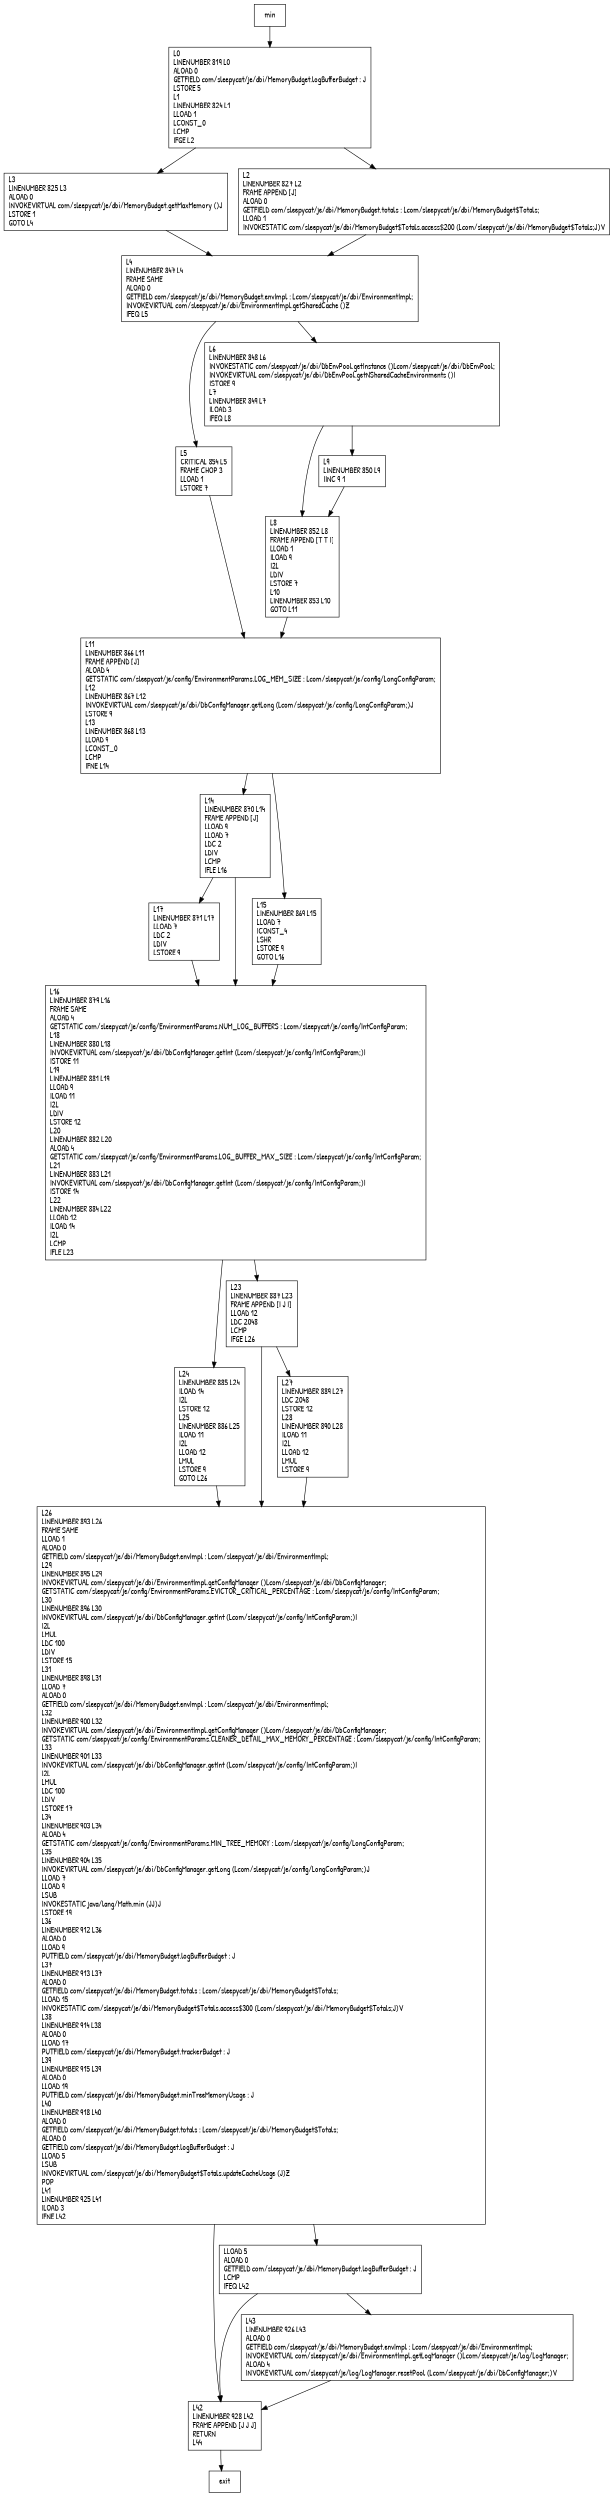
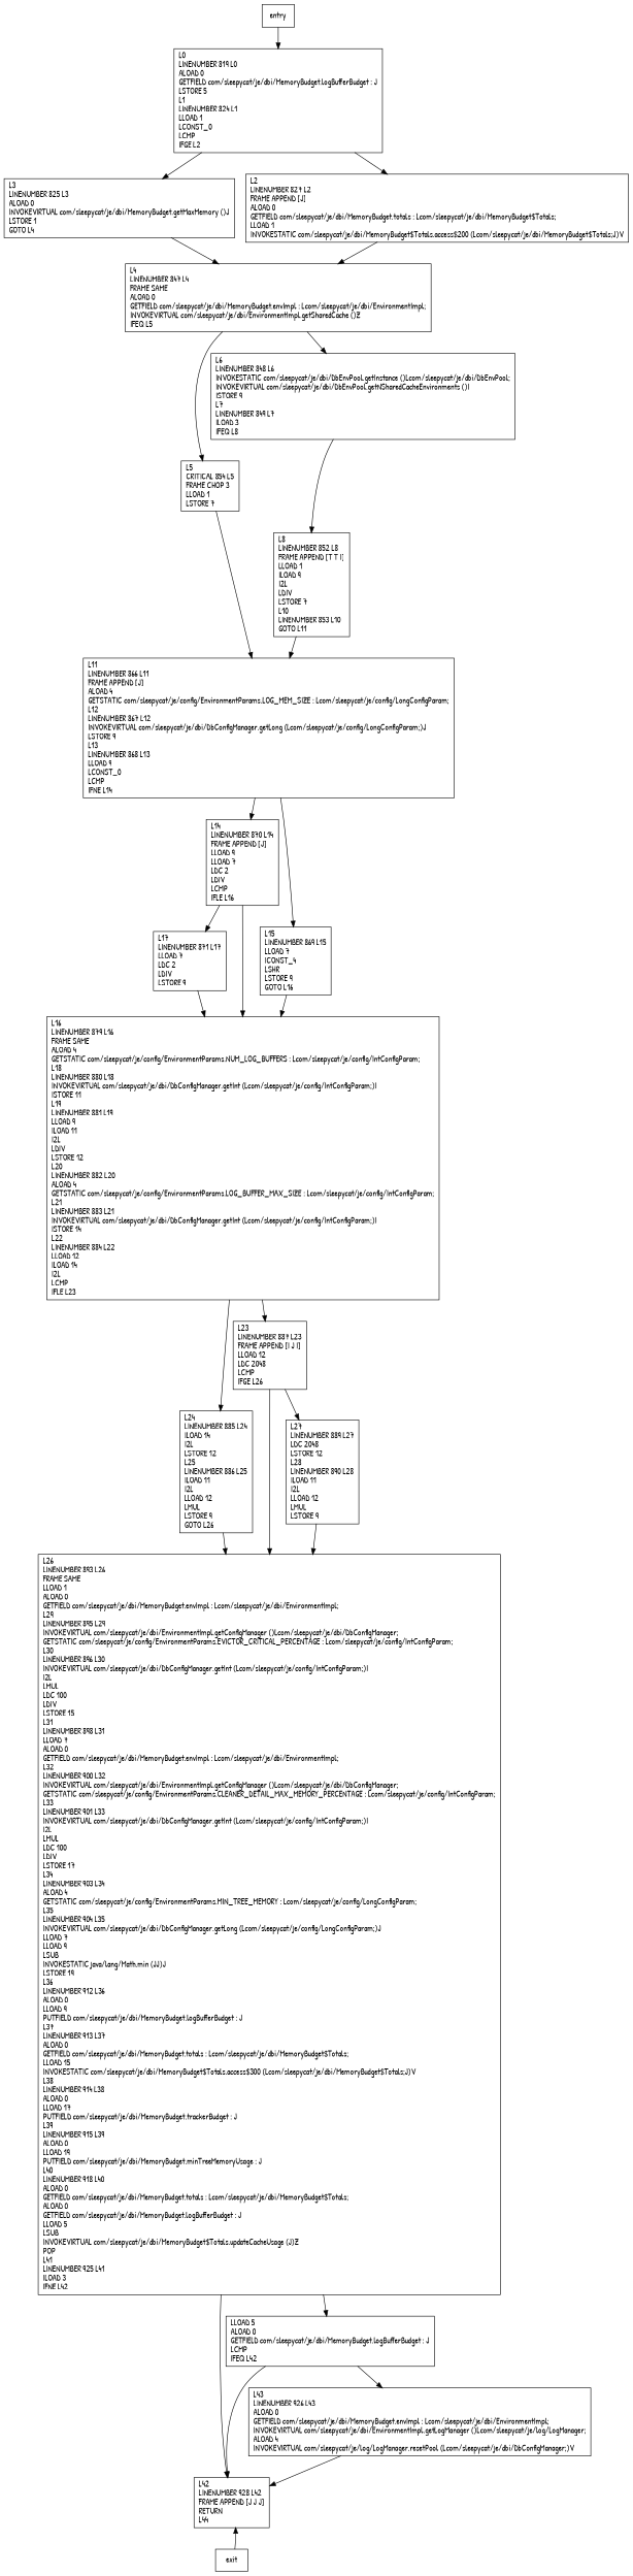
  digraph {
    fontname="Patrick Hand"
    node [fontname="Patrick Hand" shape=record]
    edge [fontname="Patrick Hand"]
    n1 [label="L14\lLINENUMBER 870 L14\lFRAME APPEND [J]\lLLOAD 9\lLLOAD 7\lLDC 2\lLDIV\lLCMP\lIFLE L16\l"]
    n2 [label="L17\lLINENUMBER 871 L17\lLLOAD 7\lLDC 2\lLDIV\lLSTORE 9\l"]
    n3 [label="L16\lLINENUMBER 879 L16\lFRAME SAME\lALOAD 4\lGETSTATIC com/sleepycat/je/config/EnvironmentParams.NUM_LOG_BUFFERS : Lcom/sleepycat/je/config/IntConfigParam;\lL18\lLINENUMBER 880 L18\lINVOKEVIRTUAL com/sleepycat/je/dbi/DbConfigManager.getInt (Lcom/sleepycat/je/config/IntConfigParam;)I\lISTORE 11\lL19\lLINENUMBER 881 L19\lLLOAD 9\lILOAD 11\lI2L\lLDIV\lLSTORE 12\lL20\lLINENUMBER 882 L20\lALOAD 4\lGETSTATIC com/sleepycat/je/config/EnvironmentParams.LOG_BUFFER_MAX_SIZE : Lcom/sleepycat/je/config/IntConfigParam;\lL21\lLINENUMBER 883 L21\lINVOKEVIRTUAL com/sleepycat/je/dbi/DbConfigManager.getInt (Lcom/sleepycat/je/config/IntConfigParam;)I\lISTORE 14\lL22\lLINENUMBER 884 L22\lLLOAD 12\lILOAD 14\lI2L\lLCMP\lIFLE L23\l"]
    n4 [label="L24\lLINENUMBER 885 L24\lILOAD 14\lI2L\lLSTORE 12\lL25\lLINENUMBER 886 L25\lILOAD 11\lI2L\lLLOAD 12\lLMUL\lLSTORE 9\lGOTO L26\l"]
    n5 [label="L23\lLINENUMBER 887 L23\lFRAME APPEND [I J I]\lLLOAD 12\lLDC 2048\lLCMP\lIFGE L26\l"]
    n6 [label="L11\lLINENUMBER 866 L11\lFRAME APPEND [J]\lALOAD 4\lGETSTATIC com/sleepycat/je/config/EnvironmentParams.LOG_MEM_SIZE : Lcom/sleepycat/je/config/LongConfigParam;\lL12\lLINENUMBER 867 L12\lINVOKEVIRTUAL com/sleepycat/je/dbi/DbConfigManager.getLong (Lcom/sleepycat/je/config/LongConfigParam;)J\lLSTORE 9\lL13\lLINENUMBER 868 L13\lLLOAD 9\lLCONST_0\lLCMP\lIFNE L14\l"]
    n7 [label="L15\lLINENUMBER 869 L15\lLLOAD 7\lICONST_4\lLSHR\lLSTORE 9\lGOTO L16\l"]
    n8 [label="L26\lLINENUMBER 893 L26\lFRAME SAME\lLLOAD 1\lALOAD 0\lGETFIELD com/sleepycat/je/dbi/MemoryBudget.envImpl : Lcom/sleepycat/je/dbi/EnvironmentImpl;\lL29\lLINENUMBER 895 L29\lINVOKEVIRTUAL com/sleepycat/je/dbi/EnvironmentImpl.getConfigManager ()Lcom/sleepycat/je/dbi/DbConfigManager;\lGETSTATIC com/sleepycat/je/config/EnvironmentParams.EVICTOR_CRITICAL_PERCENTAGE : Lcom/sleepycat/je/config/IntConfigParam;\lL30\lLINENUMBER 896 L30\lINVOKEVIRTUAL com/sleepycat/je/dbi/DbConfigManager.getInt (Lcom/sleepycat/je/config/IntConfigParam;)I\lI2L\lLMUL\lLDC 100\lLDIV\lLSTORE 15\lL31\lLINENUMBER 898 L31\lLLOAD 7\lALOAD 0\lGETFIELD com/sleepycat/je/dbi/MemoryBudget.envImpl : Lcom/sleepycat/je/dbi/EnvironmentImpl;\lL32\lLINENUMBER 900 L32\lINVOKEVIRTUAL com/sleepycat/je/dbi/EnvironmentImpl.getConfigManager ()Lcom/sleepycat/je/dbi/DbConfigManager;\lGETSTATIC com/sleepycat/je/config/EnvironmentParams.CLEANER_DETAIL_MAX_MEMORY_PERCENTAGE : Lcom/sleepycat/je/config/IntConfigParam;\lL33\lLINENUMBER 901 L33\lINVOKEVIRTUAL com/sleepycat/je/dbi/DbConfigManager.getInt (Lcom/sleepycat/je/config/IntConfigParam;)I\lI2L\lLMUL\lLDC 100\lLDIV\lLSTORE 17\lL34\lLINENUMBER 903 L34\lALOAD 4\lGETSTATIC com/sleepycat/je/config/EnvironmentParams.MIN_TREE_MEMORY : Lcom/sleepycat/je/config/LongConfigParam;\lL35\lLINENUMBER 904 L35\lINVOKEVIRTUAL com/sleepycat/je/dbi/DbConfigManager.getLong (Lcom/sleepycat/je/config/LongConfigParam;)J\lLLOAD 7\lLLOAD 9\lLSUB\lINVOKESTATIC java/lang/Math.min (JJ)J\lLSTORE 19\lL36\lLINENUMBER 912 L36\lALOAD 0\lLLOAD 9\lPUTFIELD com/sleepycat/je/dbi/MemoryBudget.logBufferBudget : J\lL37\lLINENUMBER 913 L37\lALOAD 0\lGETFIELD com/sleepycat/je/dbi/MemoryBudget.totals : Lcom/sleepycat/je/dbi/MemoryBudget$Totals;\lLLOAD 15\lINVOKESTATIC com/sleepycat/je/dbi/MemoryBudget$Totals.access$300 (Lcom/sleepycat/je/dbi/MemoryBudget$Totals;J)V\lL38\lLINENUMBER 914 L38\lALOAD 0\lLLOAD 17\lPUTFIELD com/sleepycat/je/dbi/MemoryBudget.trackerBudget : J\lL39\lLINENUMBER 915 L39\lALOAD 0\lLLOAD 19\lPUTFIELD com/sleepycat/je/dbi/MemoryBudget.minTreeMemoryUsage : J\lL40\lLINENUMBER 918 L40\lALOAD 0\lGETFIELD com/sleepycat/je/dbi/MemoryBudget.totals : Lcom/sleepycat/je/dbi/MemoryBudget$Totals;\lALOAD 0\lGETFIELD com/sleepycat/je/dbi/MemoryBudget.logBufferBudget : J\lLLOAD 5\lLSUB\lINVOKEVIRTUAL com/sleepycat/je/dbi/MemoryBudget$Totals.updateCacheUsage (J)Z\lPOP\lL41\lLINENUMBER 925 L41\lILOAD 3\lIFNE L42\l"]
    n9 [label="L42\lLINENUMBER 928 L42\lFRAME APPEND [J J J]\lRETURN\lL44\l"]
    n10 [label="LLOAD 5\lALOAD 0\lGETFIELD com/sleepycat/je/dbi/MemoryBudget.logBufferBudget : J\lLCMP\lIFEQ L42\l"]
    n11 [label="L5\lCRITICAL 854 L5\lFRAME CHOP 3\lLLOAD 1\lLSTORE 7\l"]
    n12 [label="L27\lLINENUMBER 889 L27\lLDC 2048\lLSTORE 12\lL28\lLINENUMBER 890 L28\lILOAD 11\lI2L\lLLOAD 12\lLMUL\lLSTORE 9\l"]
    n13 [label="L6\lLINENUMBER 848 L6\lINVOKESTATIC com/sleepycat/je/dbi/DbEnvPool.getInstance ()Lcom/sleepycat/je/dbi/DbEnvPool;\lINVOKEVIRTUAL com/sleepycat/je/dbi/DbEnvPool.getNSharedCacheEnvironments ()I\lISTORE 9\lL7\lLINENUMBER 849 L7\lILOAD 3\lIFEQ L8\l"]
    n14 [label="L8\lLINENUMBER 852 L8\lFRAME APPEND [T T I]\lLLOAD 1\lILOAD 9\lI2L\lLDIV\lLSTORE 7\lL10\lLINENUMBER 853 L10\lGOTO L11\l"]
-   n15 [label="L9\lLINENUMBER 850 L9\lIINC 9 1\l"]
    n16 [label="L43\lLINENUMBER 926 L43\lALOAD 0\lGETFIELD com/sleepycat/je/dbi/MemoryBudget.envImpl : Lcom/sleepycat/je/dbi/EnvironmentImpl;\lINVOKEVIRTUAL com/sleepycat/je/dbi/EnvironmentImpl.getLogManager ()Lcom/sleepycat/je/log/LogManager;\lALOAD 4\lINVOKEVIRTUAL com/sleepycat/je/log/LogManager.resetPool (Lcom/sleepycat/je/dbi/DbConfigManager;)V\l"]
    exit
    n18 [label="L4\lLINENUMBER 847 L4\lFRAME SAME\lALOAD 0\lGETFIELD com/sleepycat/je/dbi/MemoryBudget.envImpl : Lcom/sleepycat/je/dbi/EnvironmentImpl;\lINVOKEVIRTUAL com/sleepycat/je/dbi/EnvironmentImpl.getSharedCache ()Z\lIFEQ L5\l"]
    n19 [label="L3\lLINENUMBER 825 L3\lALOAD 0\lINVOKEVIRTUAL com/sleepycat/je/dbi/MemoryBudget.getMaxMemory ()J\lLSTORE 1\lGOTO L4\l"]
    n20 [label="L2\lLINENUMBER 827 L2\lFRAME APPEND [J]\lALOAD 0\lGETFIELD com/sleepycat/je/dbi/MemoryBudget.totals : Lcom/sleepycat/je/dbi/MemoryBudget$Totals;\lLLOAD 1\lINVOKESTATIC com/sleepycat/je/dbi/MemoryBudget$Totals.access$200 (Lcom/sleepycat/je/dbi/MemoryBudget$Totals;J)V\l"]
    n21 [label="L0\lLINENUMBER 819 L0\lALOAD 0\lGETFIELD com/sleepycat/je/dbi/MemoryBudget.logBufferBudget : J\lLSTORE 5\lL1\lLINENUMBER 824 L1\lLLOAD 1\lLCONST_0\lLCMP\lIFGE L2\l"]
-   entry [label=min]
+   entry
    n1 -> n2
    n1 -> n3
    n2 -> n3
    n3 -> n4
    n3 -> n5
    n4 -> n8
    n5 -> n8
    n5 -> n12
    n6 -> n1
    n6 -> n7
    n7 -> n3
    n8 -> n9
    n8 -> n10
-   n9 -> exit
+   exit -> n9
    n10 -> n9
    n10 -> n16
    n11 -> n6
    n12 -> n8
    n13 -> n14
-   n13 -> n15
    n14 -> n6
-   n15 -> n14
    n16 -> n9
    n18 -> n11
    n18 -> n13
    n19 -> n18
    n20 -> n18
    n21 -> n19
    n21 -> n20
    entry -> n21
  }
